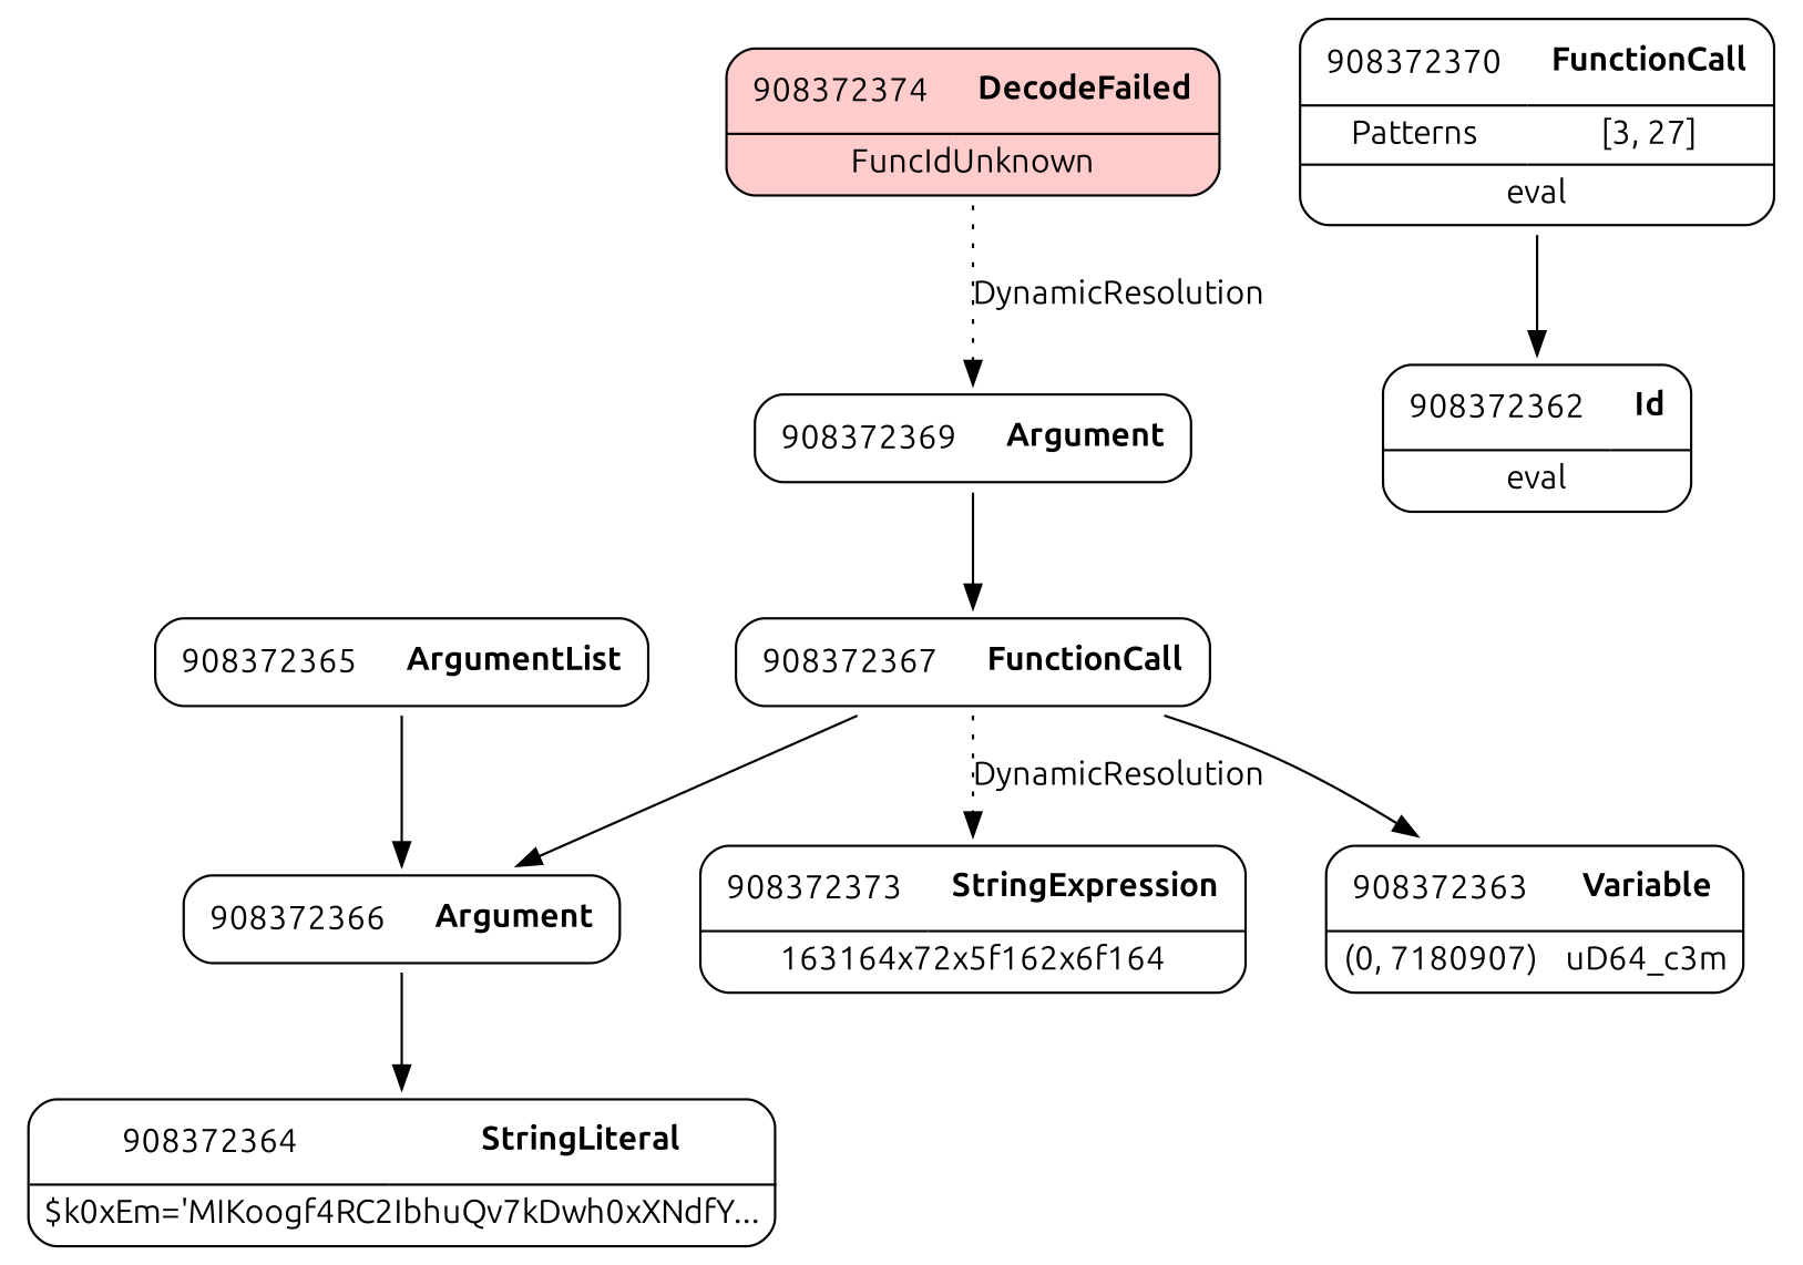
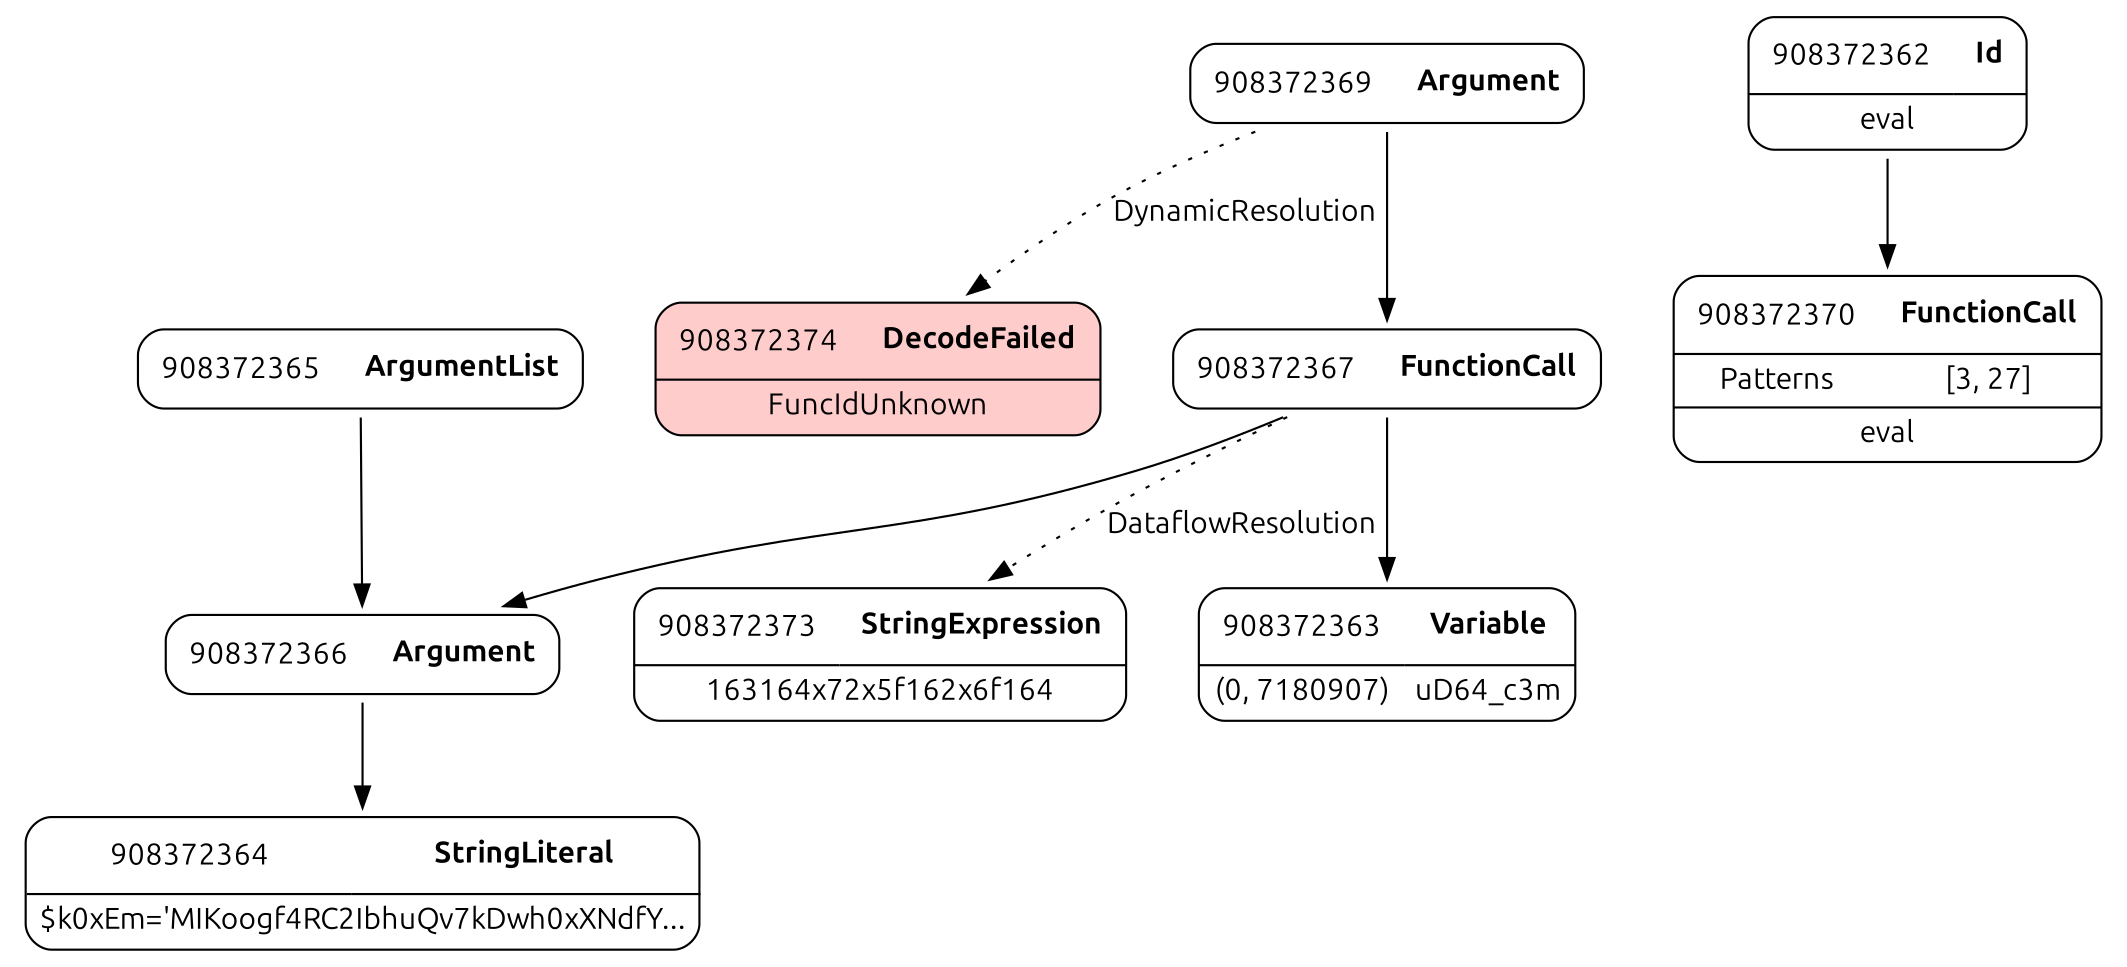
  digraph {
    fontname=Ubuntu
    node [fontname=Ubuntu shape=none]
    edge [fontname=Ubuntu weight=2]
    n1 [label=<<TABLE border='1' cellspacing='0' cellpadding='10' style='rounded' ><TR><TD border='0'>908372373</TD><TD border='0'><B>StringExpression</B></TD></TR><HR/><TR><TD border='0' cellpadding='5' colspan='2'>163164x72x5f162x6f164</TD></TR></TABLE>>]
    n2 [label=<<TABLE border='1' cellspacing='0' cellpadding='10' style='rounded' bgcolor='#FFCCCC' ><TR><TD border='0'>908372374</TD><TD border='0'><B>DecodeFailed</B></TD></TR><HR/><TR><TD border='0' cellpadding='5' colspan='2'>FuncIdUnknown</TD></TR></TABLE>>]
    n3 [label=<<TABLE border='1' cellspacing='0' cellpadding='10' style='rounded' ><TR><TD border='0'>908372369</TD><TD border='0'><B>Argument</B></TD></TR></TABLE>>]
    n4 [label=<<TABLE border='1' cellspacing='0' cellpadding='10' style='rounded' ><TR><TD border='0'>908372367</TD><TD border='0'><B>FunctionCall</B></TD></TR></TABLE>>]
    n5 [label=<<TABLE border='1' cellspacing='0' cellpadding='10' style='rounded' ><TR><TD border='0'>908372363</TD><TD border='0'><B>Variable</B></TD></TR><HR/><TR><TD border='0' cellpadding='5'>(0, 7180907)</TD><TD border='0' cellpadding='5'>uD64_c3m</TD></TR></TABLE>>]
    n6 [label=<<TABLE border='1' cellspacing='0' cellpadding='10' style='rounded' ><TR><TD border='0'>908372366</TD><TD border='0'><B>Argument</B></TD></TR></TABLE>>]
    n7 [label=<<TABLE border='1' cellspacing='0' cellpadding='10' style='rounded' ><TR><TD border='0'>908372365</TD><TD border='0'><B>ArgumentList</B></TD></TR></TABLE>>]
    n8 [label=<<TABLE border='1' cellspacing='0' cellpadding='10' style='rounded' ><TR><TD border='0'>908372370</TD><TD border='0'><B>FunctionCall</B></TD></TR><HR/><TR><TD border='0' cellpadding='5'>Patterns</TD><TD border='0' cellpadding='5'>[3, 27]</TD></TR><HR/><TR><TD border='0' cellpadding='5' colspan='2'>eval</TD></TR></TABLE>>]
    n9 [label=<<TABLE border='1' cellspacing='0' cellpadding='10' style='rounded' ><TR><TD border='0'>908372362</TD><TD border='0'><B>Id</B></TD></TR><HR/><TR><TD border='0' cellpadding='5' colspan='2'>eval</TD></TR></TABLE>>]
    n10 [label=<<TABLE border='1' cellspacing='0' cellpadding='10' style='rounded' ><TR><TD border='0'>908372364</TD><TD border='0'><B>StringLiteral</B></TD></TR><HR/><TR><TD border='0' cellpadding='5' colspan='2'>$k0xEm='MIKoogf4RC2IbhuQv7kDwh0xXNdfY...</TD></TR></TABLE>>]
-   n2 -> n3 [label=DynamicResolution style=dotted weight=""]
+   n3 -> n2 [label=DynamicResolution style=dotted weight=""]
    n3 -> n4
-   n4 -> n1 [label=DynamicResolution style=dotted weight=""]
+   n4 -> n1 [label=DataflowResolution style=dotted weight=""]
    n4 -> n5
    n4 -> n6
    n6 -> n10
    n7 -> n6
-   n8 -> n9
+   n9 -> n8
  }
